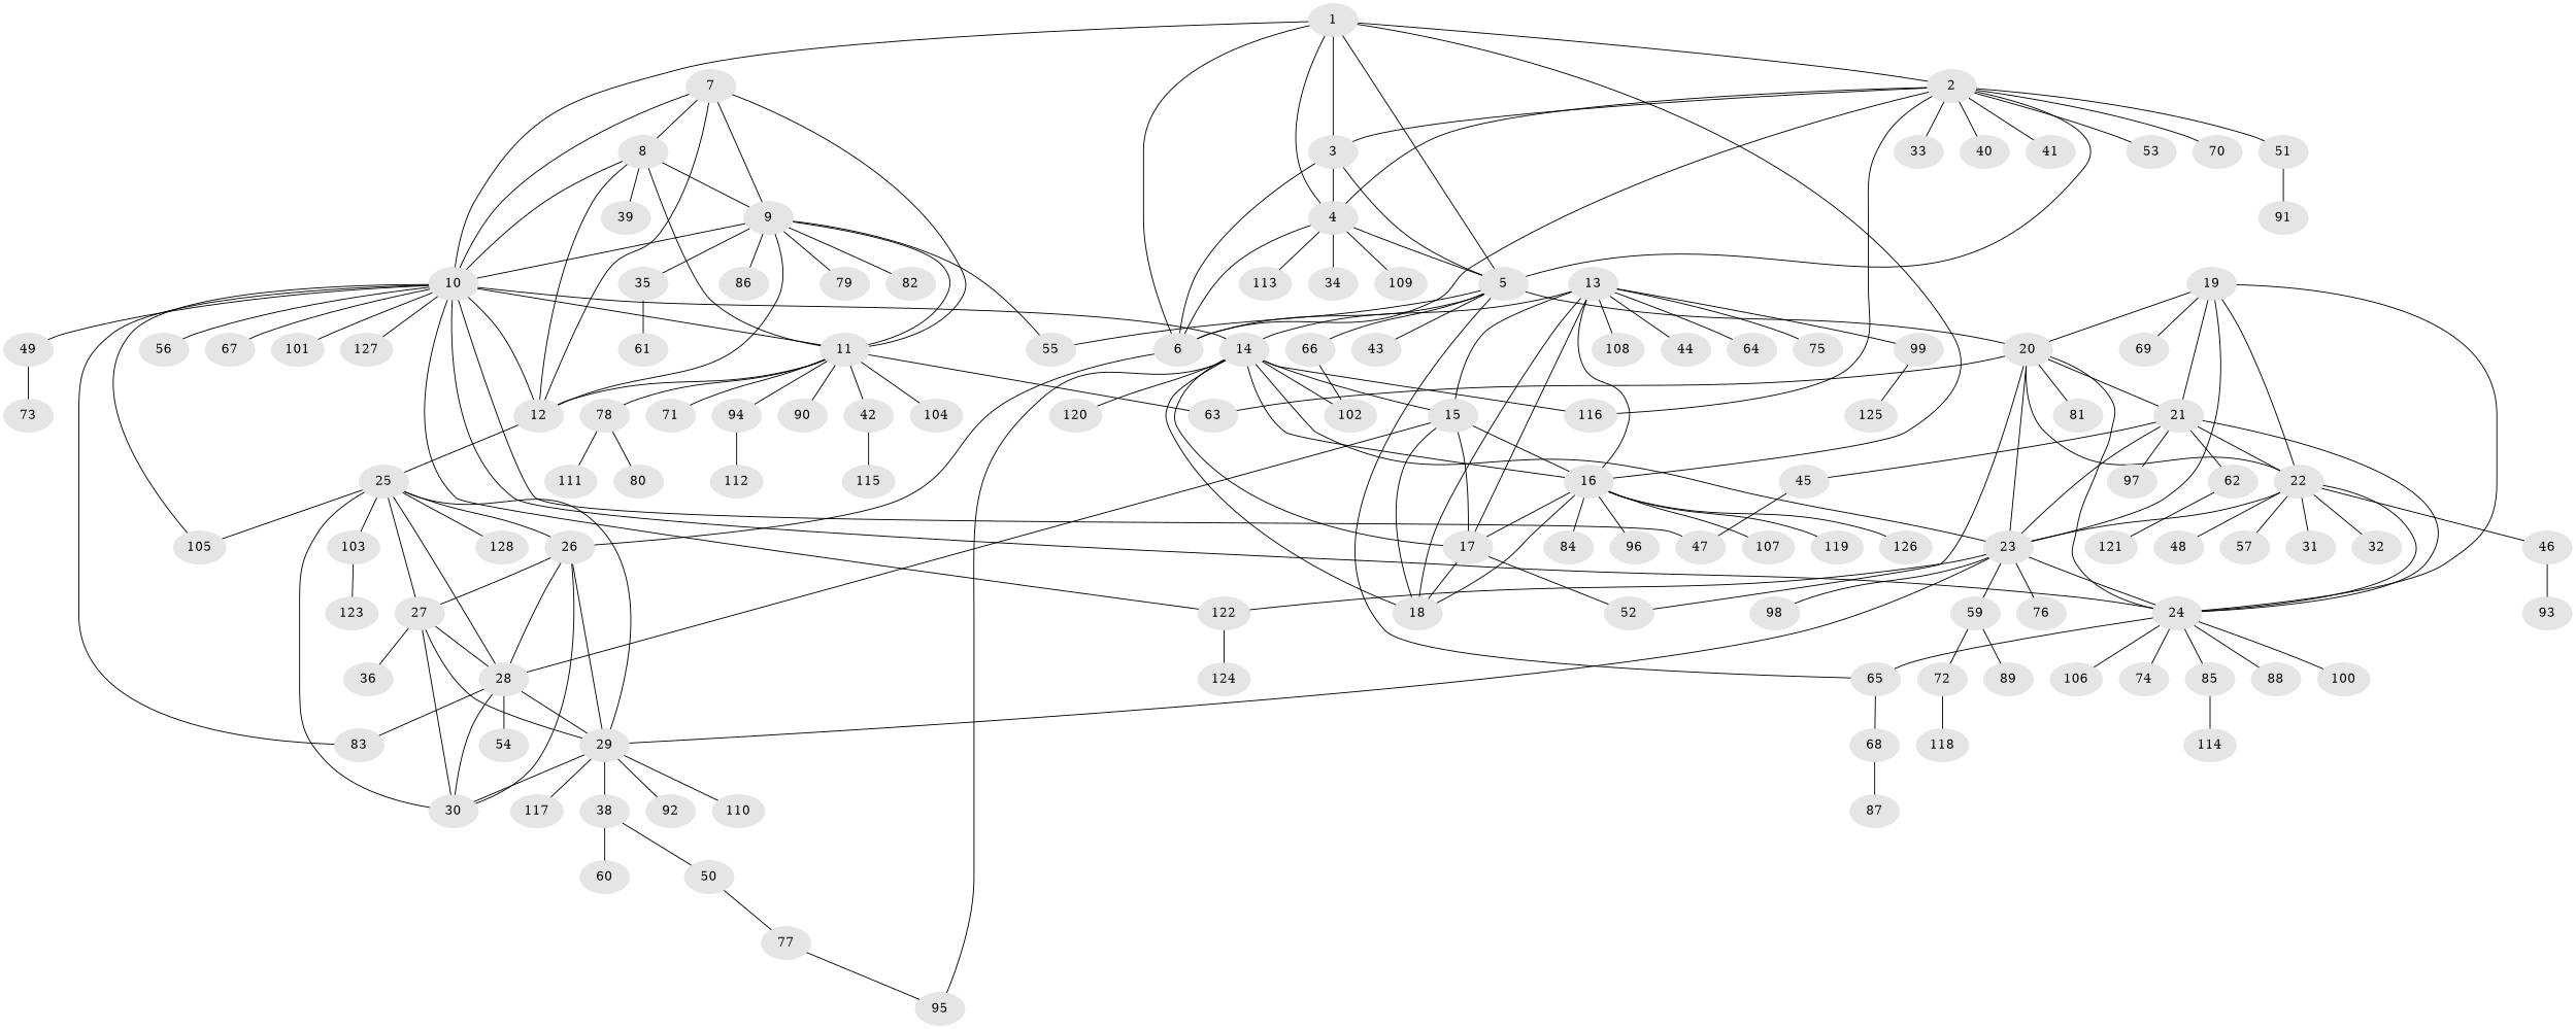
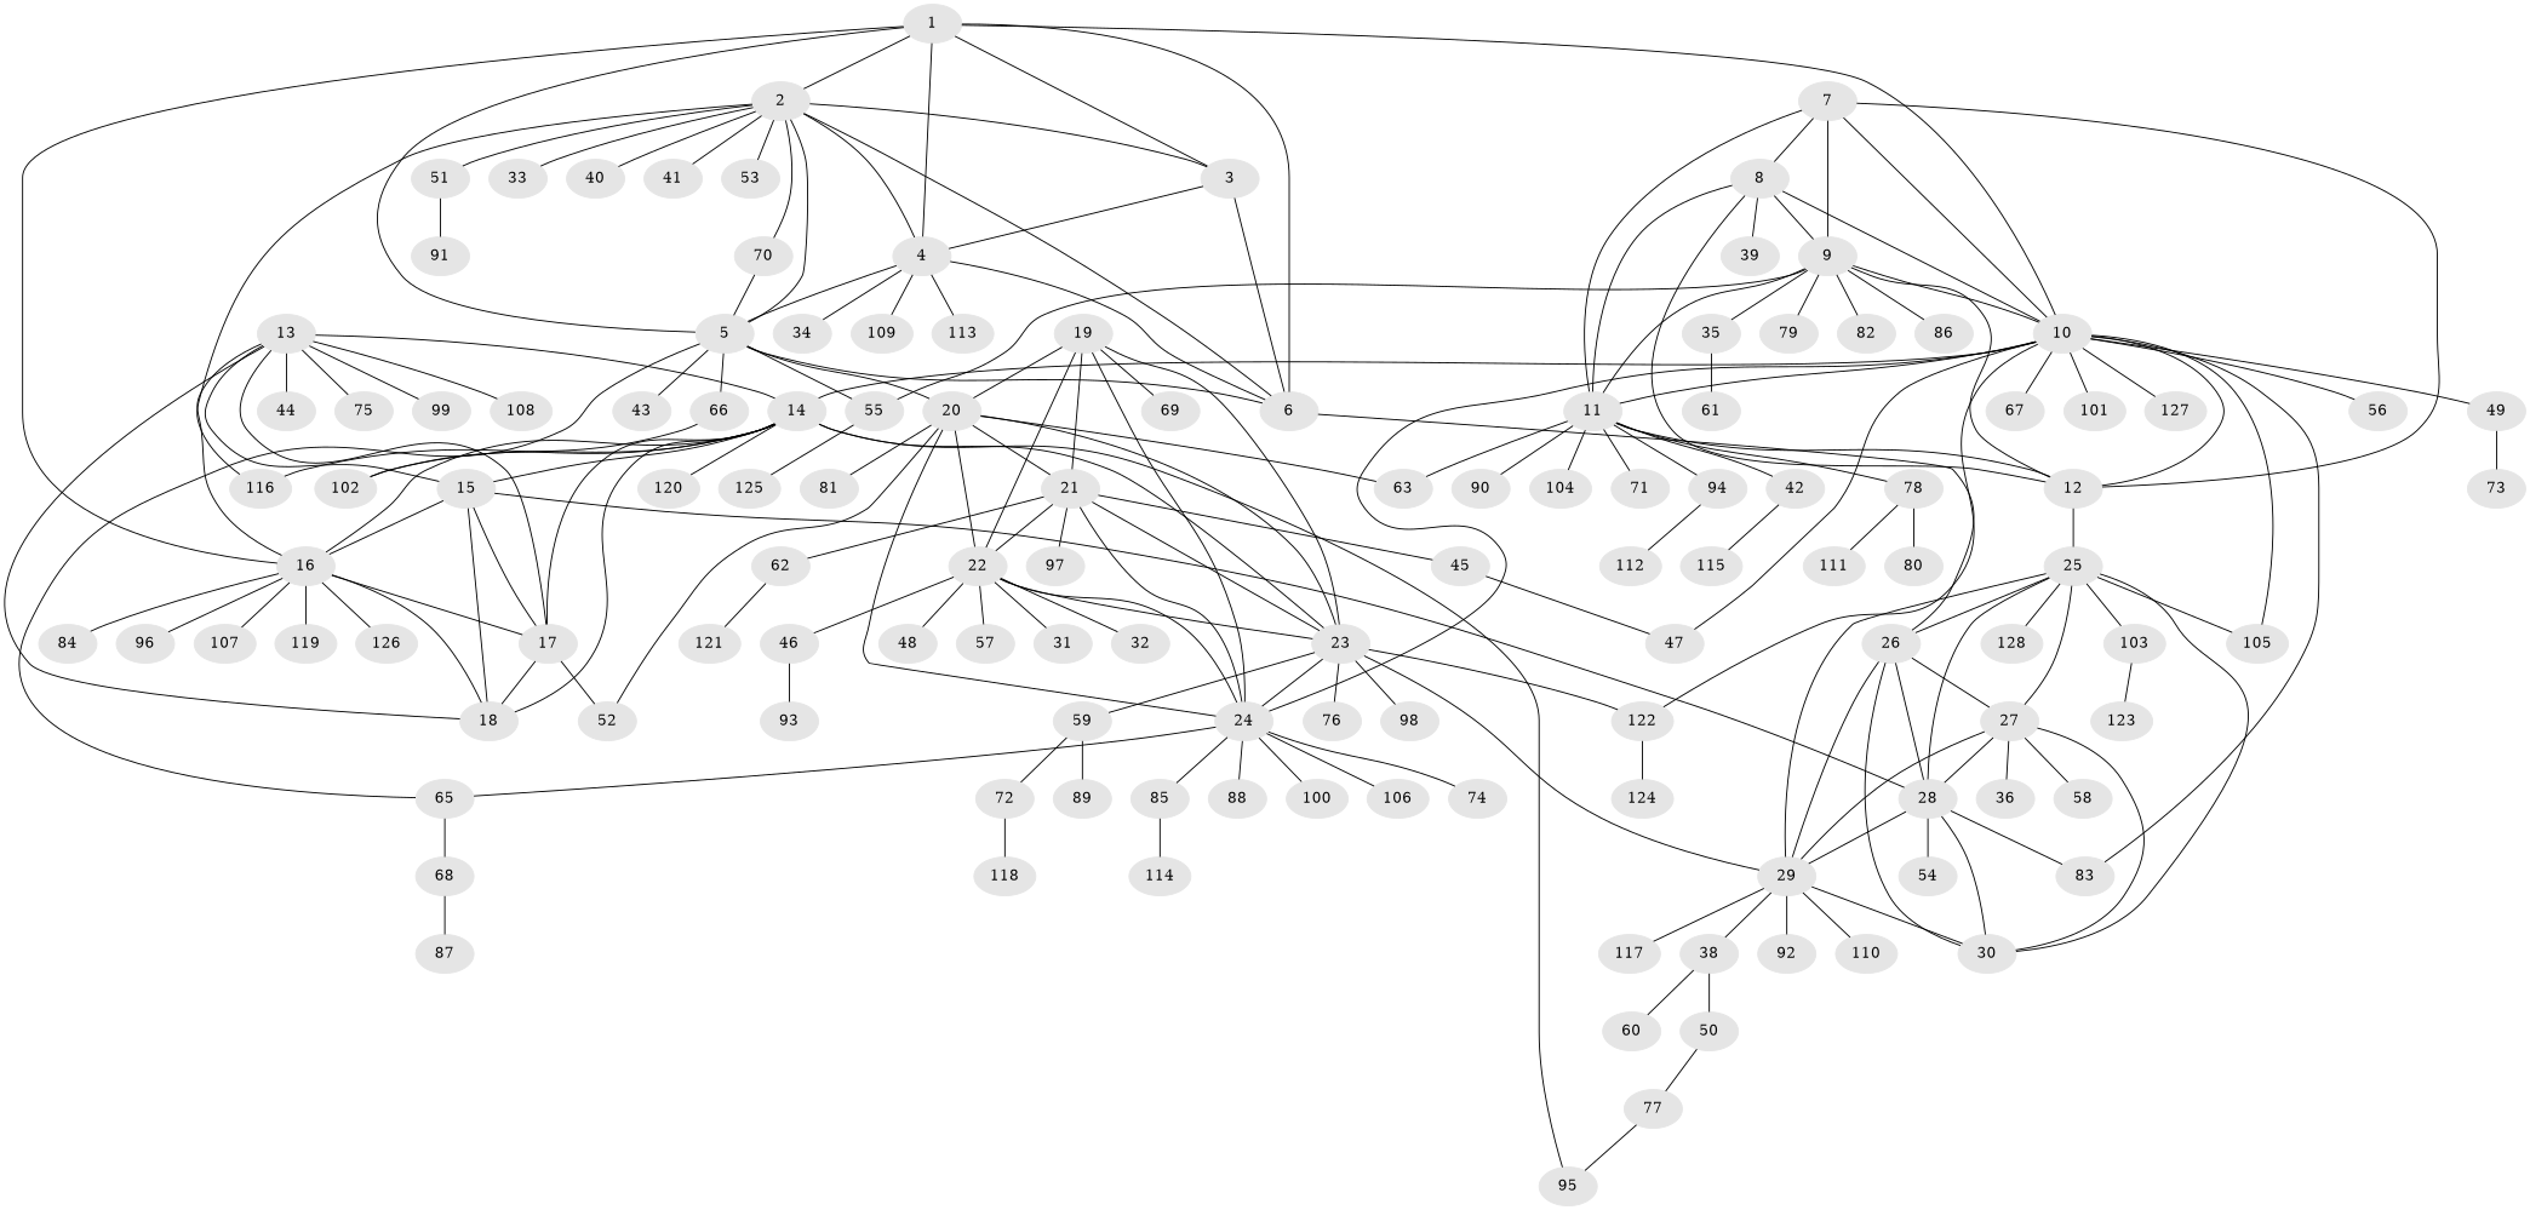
  graph {
    node [color=gray90 style=filled]
    1
    2
    3
    4
    5
    6
    10
    16
    33
    40
    41
    51
    53
    70
    116
    34
    109
    113
    20
    43
    55
    65
    66
    26
    11
    12
    14
    24
    47
    49
    56
    67
    83
    101
    105
    122
    127
    17
    18
    84
    96
    107
    119
    126
    91
    63
    23
    52
    21
    22
    81
    125
    68
    102
    28
    29
    27
    30
    7
    8
    9
    39
    35
    79
    82
    86
    42
    71
    78
    90
    94
    104
    25
    61
    15
    95
    120
    74
    85
    88
    100
    106
    73
    124
    115
    80
    111
    112
    103
    128
    13
    44
-   64
    75
    99
    108
    59
    76
    98
    54
    19
    69
    45
    62
    97
    31
    32
    46
    48
    57
    121
    93
    38
    92
    110
    117
    72
    89
    114
    36
+   58
    123
    50
    60
    77
    118
    87
    1 -- 2
    1 -- 3
    1 -- 4
    1 -- 5
    1 -- 6
    1 -- 10
    1 -- 16
    2 -- 3
    2 -- 4
    2 -- 5
    2 -- 6
    2 -- 33
    2 -- 40
    2 -- 41
    2 -- 51
    2 -- 53
    2 -- 70
    2 -- 116
    3 -- 4
-   3 -- 5
+   70 -- 5
    3 -- 6
    4 -- 5
    4 -- 6
    4 -- 34
    4 -- 109
    4 -- 113
    5 -- 6
    5 -- 20
    5 -- 43
    5 -- 55
    5 -- 65
    5 -- 66
    6 -- 26
    10 -- 11
    10 -- 12
    10 -- 14
    10 -- 24
    10 -- 47
    10 -- 49
    10 -- 56
    10 -- 67
    10 -- 83
    10 -- 101
    10 -- 105
    10 -- 122
    10 -- 127
    16 -- 17
    16 -- 18
    16 -- 84
    16 -- 96
    16 -- 107
    16 -- 119
    16 -- 126
    51 -- 91
    20 -- 24
    20 -- 63
    20 -- 23
    20 -- 52
    20 -- 21
    20 -- 22
    20 -- 81
-   99 -- 125
+   55 -- 125
    65 -- 68
    66 -- 102
    26 -- 28
    26 -- 29
    26 -- 27
    26 -- 30
    11 -- 12
    11 -- 63
    11 -- 42
    11 -- 71
    11 -- 78
    11 -- 90
    11 -- 94
    11 -- 104
    12 -- 25
    14 -- 16
    14 -- 116
    14 -- 17
    14 -- 18
    14 -- 23
    14 -- 102
    14 -- 15
    14 -- 95
    14 -- 120
    24 -- 65
    24 -- 74
    24 -- 85
    24 -- 88
    24 -- 100
    24 -- 106
    49 -- 73
    122 -- 124
    17 -- 18
    17 -- 52
    23 -- 24
    23 -- 122
    23 -- 29
    23 -- 59
    23 -- 76
    23 -- 98
    21 -- 24
    21 -- 23
    21 -- 22
    21 -- 45
    21 -- 62
    21 -- 97
    22 -- 24
    22 -- 23
    22 -- 31
    22 -- 32
    22 -- 46
    22 -- 48
    22 -- 57
    68 -- 87
    28 -- 83
    28 -- 29
    28 -- 30
    28 -- 54
    29 -- 30
    29 -- 38
    29 -- 92
    29 -- 110
    29 -- 117
    27 -- 28
    27 -- 29
    27 -- 30
    27 -- 36
+   27 -- 58
    7 -- 10
    7 -- 11
    7 -- 12
    7 -- 8
    7 -- 9
    8 -- 10
    8 -- 11
    8 -- 12
    8 -- 9
    8 -- 39
    9 -- 10
    9 -- 55
    9 -- 11
    9 -- 12
    9 -- 35
    9 -- 79
    9 -- 82
    9 -- 86
    35 -- 61
    42 -- 115
    78 -- 80
    78 -- 111
    94 -- 112
    25 -- 26
    25 -- 105
    25 -- 28
    25 -- 29
    25 -- 27
    25 -- 30
    25 -- 103
    25 -- 128
    15 -- 16
    15 -- 17
    15 -- 18
    15 -- 28
    85 -- 114
    103 -- 123
    13 -- 16
    13 -- 14
    13 -- 17
    13 -- 18
    13 -- 15
    13 -- 44
-   13 -- 64
    13 -- 75
    13 -- 99
    13 -- 108
    59 -- 72
    59 -- 89
    19 -- 20
    19 -- 24
    19 -- 23
    19 -- 21
    19 -- 22
    19 -- 69
    45 -- 47
    62 -- 121
    46 -- 93
    38 -- 50
    38 -- 60
    72 -- 118
    50 -- 77
    77 -- 95
  }
